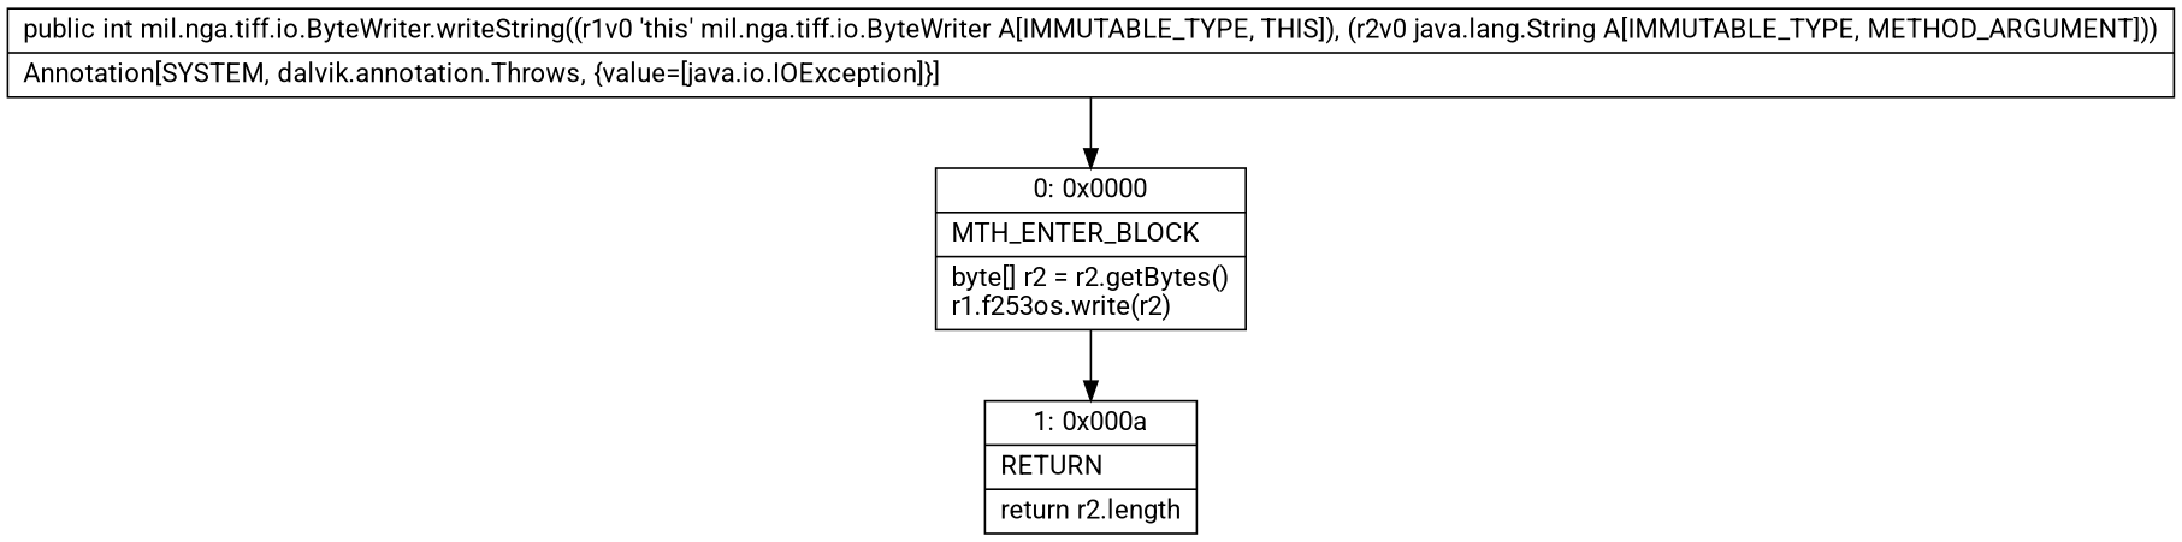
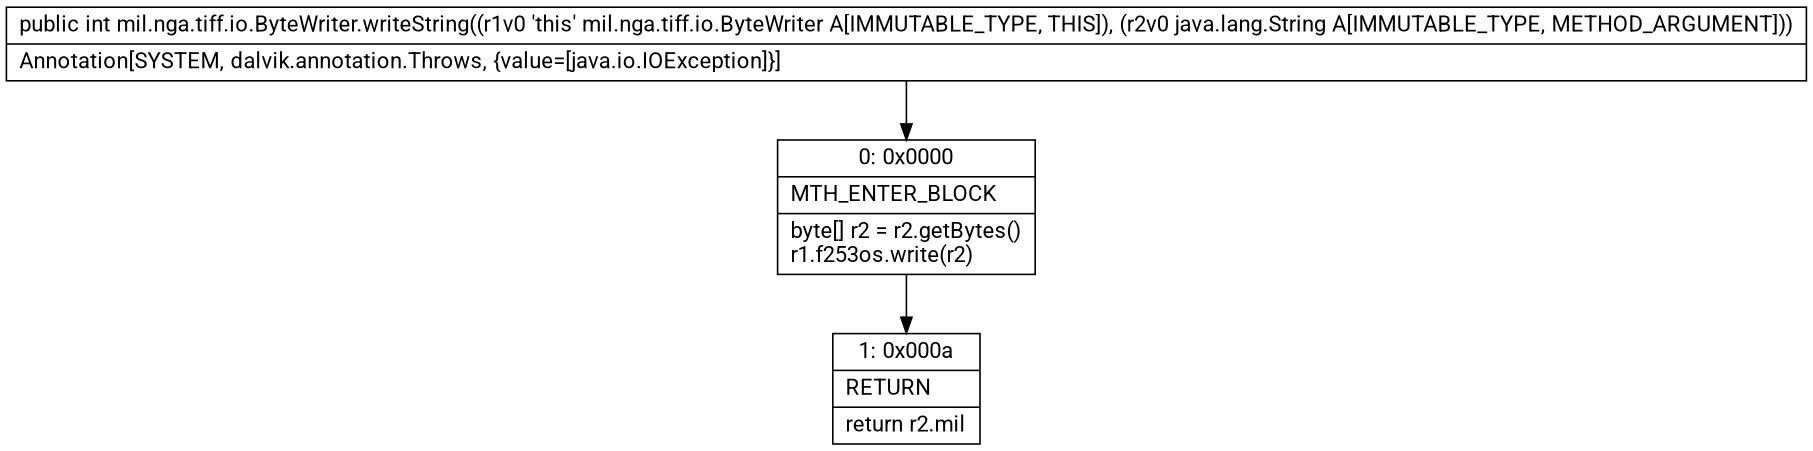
  digraph {
    fontname=Roboto
    node [shape=record fontname=Roboto]
    edge [fontname=Roboto]
    n1 [label="{0\:\ 0x0000|MTH_ENTER_BLOCK\l|byte[] r2 = r2.getBytes()\lr1.f253os.write(r2)\l}"]
-   n2 [label="{1\:\ 0x000a|RETURN\l|return r2.length\l}"]
+   n2 [label="{1\:\ 0x000a|RETURN\l|return r2.mil\l}"]
    n3 [label="{public int mil.nga.tiff.io.ByteWriter.writeString((r1v0 'this' mil.nga.tiff.io.ByteWriter A[IMMUTABLE_TYPE, THIS]), (r2v0 java.lang.String A[IMMUTABLE_TYPE, METHOD_ARGUMENT]))  | Annotation[SYSTEM, dalvik.annotation.Throws, \{value=[java.io.IOException]\}]\l}"]
    n1 -> n2
    n3 -> n1
  }
